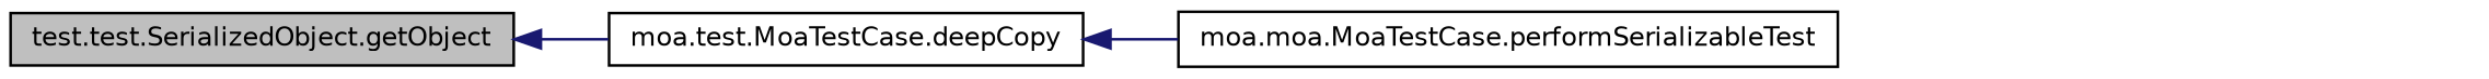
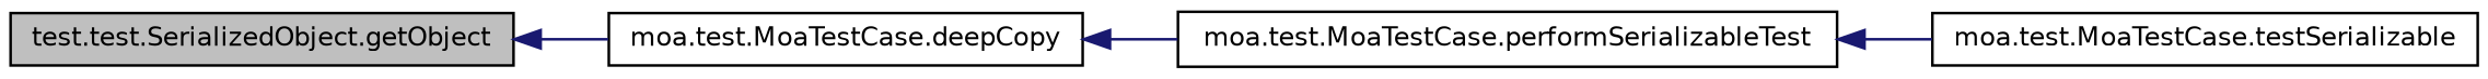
  digraph {
    rankdir=LR
    node [color=black fillcolor=white fontname=Helvetica fontsize=10 shape=record style=filled]
    edge [color=midnightblue dir=back fontname=Helvetica fontsize=10 labelfontname=Helvetica labelfontsize=10 style=solid]
    n1 [fillcolor=grey75 fontcolor=black height=0.2 label="test.test.SerializedObject.getObject" width=0.4]
    n2 [height=0.2 label="moa.test.MoaTestCase.deepCopy" width=0.4]
-   n3 [height=0.2 label="moa.moa.MoaTestCase.performSerializableTest" width=0.4]
+   n3 [height=0.2 label="moa.test.MoaTestCase.performSerializableTest" width=0.4]
+   n4 [height=0.2 label="moa.test.MoaTestCase.testSerializable" width=0.4]
    n1 -> n2
    n2 -> n3
+   n3 -> n4
  }
